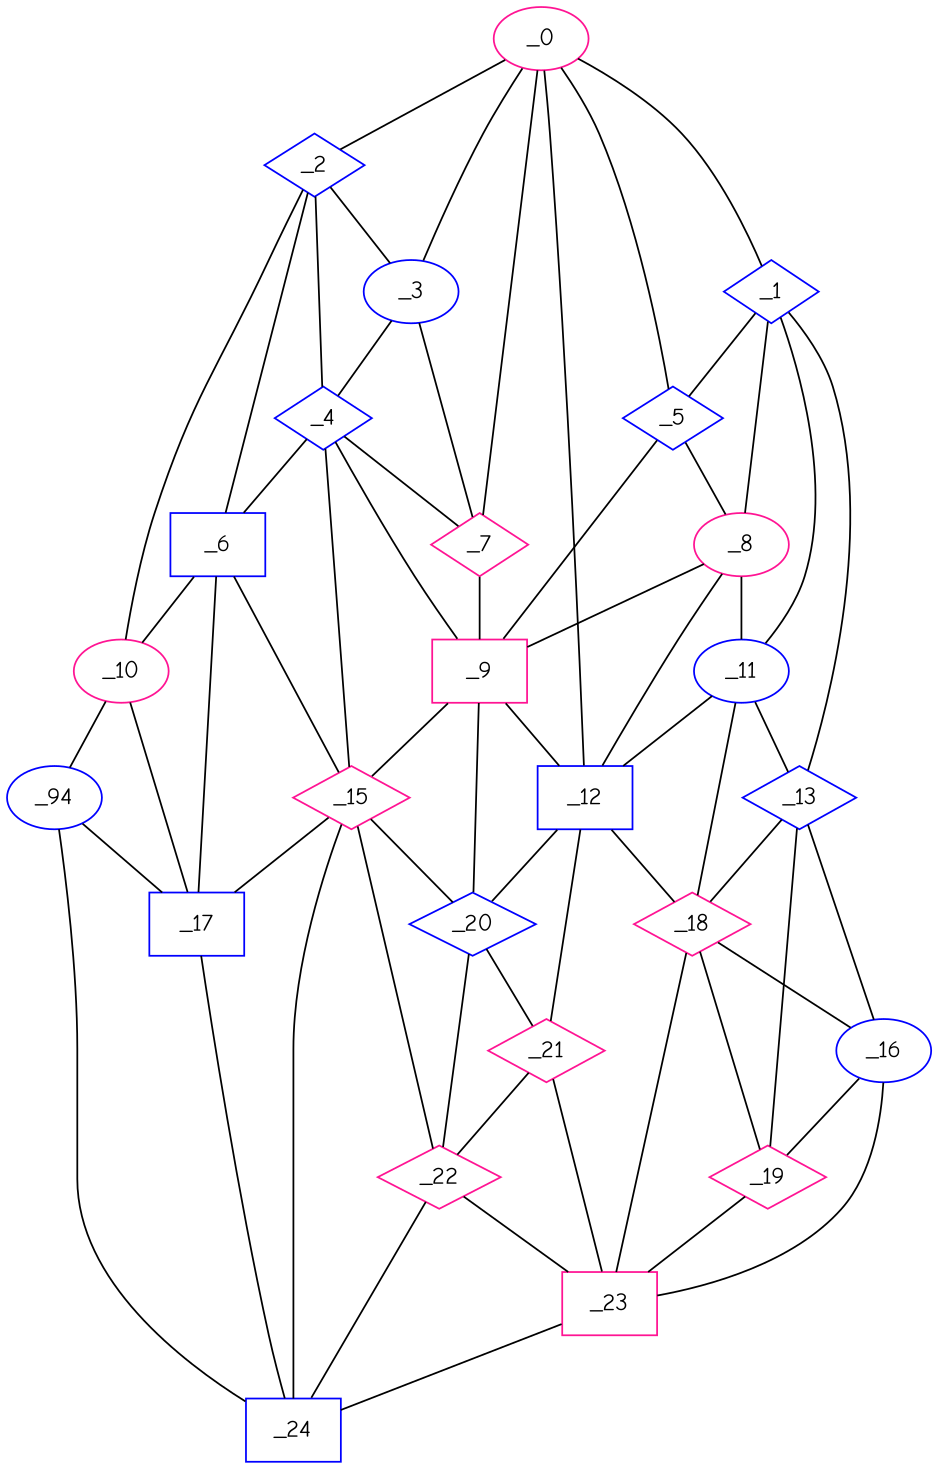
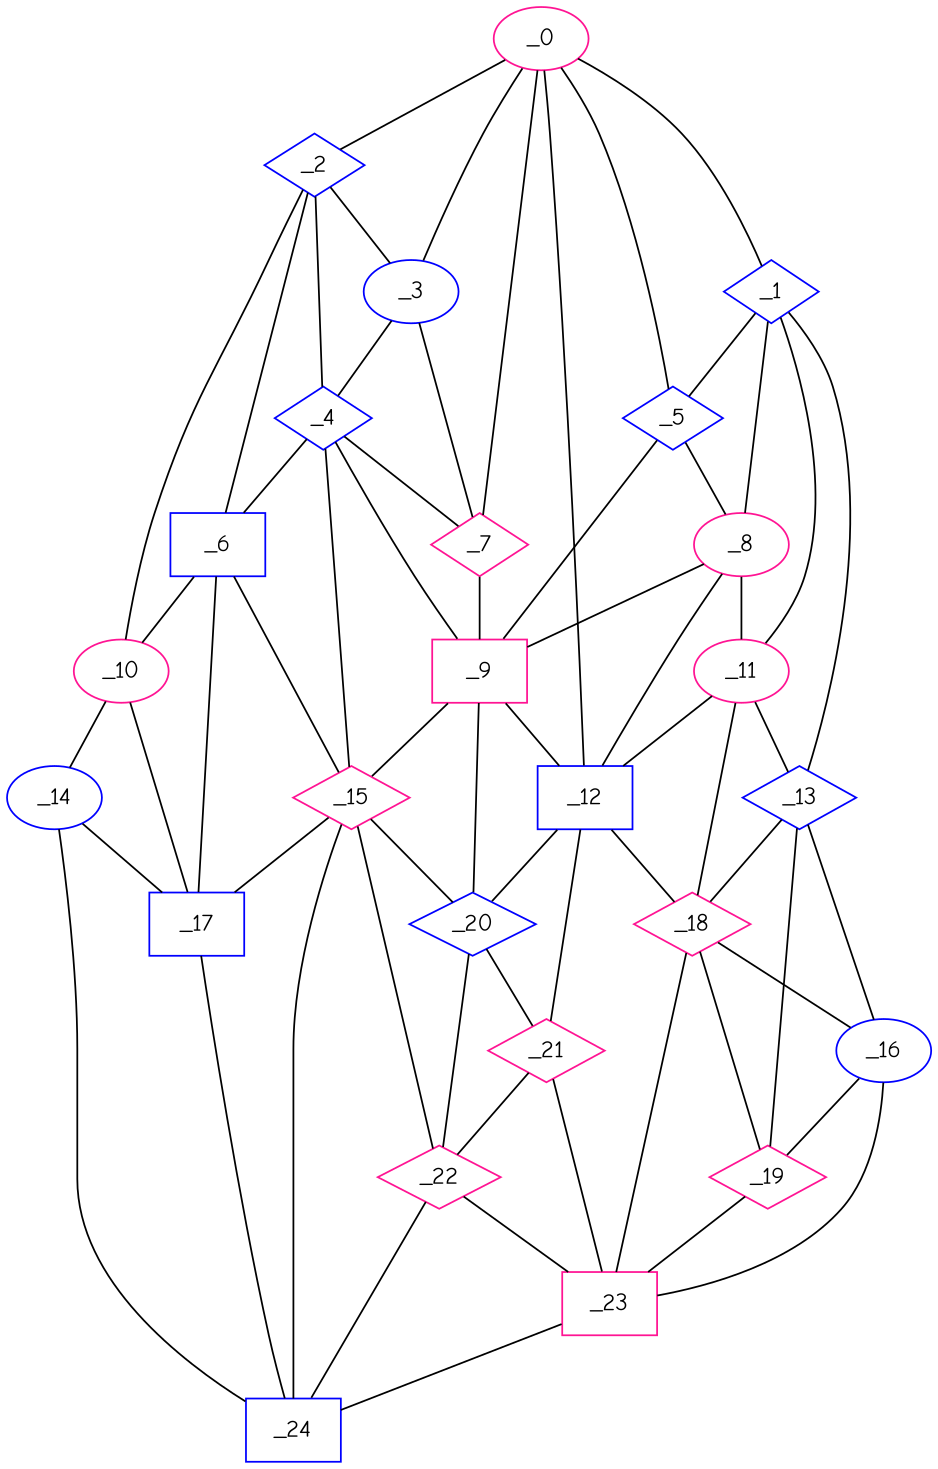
  graph {
    fontname="Comic Neue"
    node [color=blue fontname="Comic Neue" shape=diamond x=39 y=95]
    edge [fontname="Comic Neue" valence=2]
    _0 [color=deeppink shape=ellipse y=79]
    _1
    _2 [x=40 y=40]
    _3 [shape=ellipse x=42 y=61]
    _5 [x=44 y=84]
    _7 [color=deeppink x=46 y=68]
    _12 [shape=box x=58 y=88]
    _8 [color=deeppink shape=ellipse x=48 y=84]
-   _11 [shape=ellipse x=55]
+   _11 [color=deeppink shape=ellipse x=55]
    _13 [x=68 y=118]
    _4 [x=43 y=54]
    _6 [shape=box x=46 y=34]
    _10 [color=deeppink shape=ellipse x=50 y=6]
    _9 [color=deeppink shape=box x=49 y=71]
    _15 [color=deeppink x=81 y=52]
    _20 [x=85 y=69]
    _18 [color=deeppink x=84 y=98]
    _16 [shape=ellipse x=82 y=121]
    _19 [color=deeppink x=84 y=111]
    _17 [shape=box x=83 y=32]
-   _14 [shape=ellipse x=80 y=7 label=_94]
+   _14 [shape=ellipse x=80 y=7]
    _24 [shape=box x=90 y=39]
    _22 [color=deeppink x=86 y=62]
    _21 [color=deeppink x=85 y=91]
    _23 [color=deeppink shape=box x=88 y=113]
    _0 -- _1 [valence=1]
    _0 -- _2 [valence=1]
    _0 -- _3 [valence=1]
    _0 -- _5 [valence=1]
    _0 -- _7
    _0 -- _12 [valence=1]
    _1 -- _5
    _1 -- _8 [valence=1]
    _1 -- _11
    _1 -- _13 [valence=1]
    _2 -- _3 [valence=1]
    _2 -- _4
    _2 -- _6
    _2 -- _10 [valence=1]
    _3 -- _7
    _3 -- _4
    _5 -- _8 [valence=1]
    _5 -- _9
    _7 -- _9
    _12 -- _20
    _12 -- _18 [valence=1]
    _12 -- _21
    _8 -- _12 [valence=1]
    _8 -- _11
    _8 -- _9
    _11 -- _12
    _11 -- _13 [valence=1]
    _11 -- _18
    _13 -- _18
    _13 -- _16 [valence=1]
    _13 -- _19 [valence=1]
    _4 -- _7
    _4 -- _6
    _4 -- _9
    _4 -- _15
    _6 -- _10
    _6 -- _15
    _6 -- _17 [valence=1]
    _10 -- _17
    _10 -- _14 [valence=1]
    _9 -- _12
    _9 -- _15 [valence=1]
    _9 -- _20
    _15 -- _20
    _15 -- _17
    _15 -- _24
    _15 -- _22
    _20 -- _22 [valence=1]
    _20 -- _21
    _18 -- _16
    _18 -- _19
    _18 -- _23 [valence=1]
    _16 -- _19
    _16 -- _23 [valence=1]
    _19 -- _23 [valence=1]
    _17 -- _24
    _14 -- _17
    _14 -- _24 [valence=1]
    _22 -- _24
    _22 -- _23
    _21 -- _22
    _21 -- _23 [valence=1]
    _23 -- _24 [valence=1]
  }
